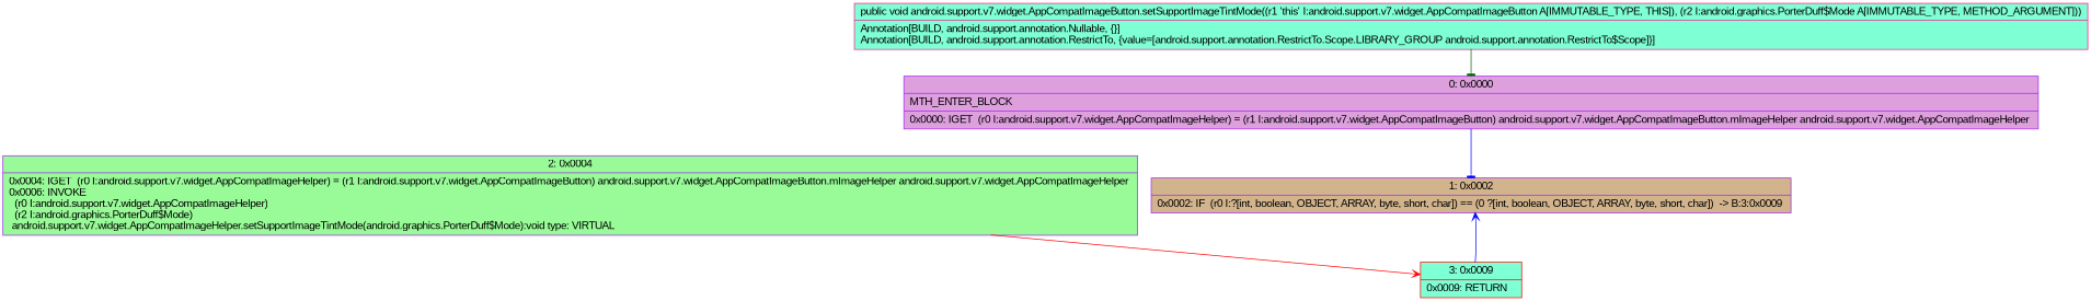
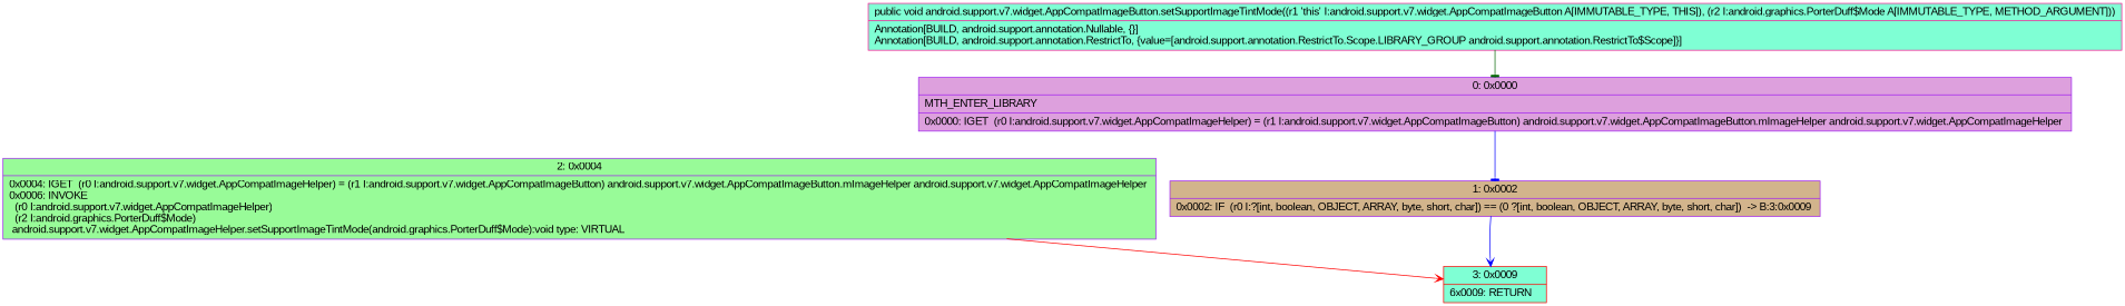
  digraph {
    fontname="Liberation Sans"
    node [color=purple fillcolor=aquamarine fontname="Liberation Sans" shape=record style=filled]
    edge [arrowhead=tee color=blue fontname="Liberation Sans"]
-   n1 [fillcolor=plum label="{0\:\ 0x0000|MTH_ENTER_BLOCK\l|0x0000: IGET  (r0 I:android.support.v7.widget.AppCompatImageHelper) = (r1 I:android.support.v7.widget.AppCompatImageButton) android.support.v7.widget.AppCompatImageButton.mImageHelper android.support.v7.widget.AppCompatImageHelper \l}"]
+   n1 [fillcolor=plum label="{0\:\ 0x0000|MTH_ENTER_LIBRARY\l|0x0000: IGET  (r0 I:android.support.v7.widget.AppCompatImageHelper) = (r1 I:android.support.v7.widget.AppCompatImageButton) android.support.v7.widget.AppCompatImageButton.mImageHelper android.support.v7.widget.AppCompatImageHelper \l}"]
    n2 [fillcolor=tan label="{1\:\ 0x0002|0x0002: IF  (r0 I:?[int, boolean, OBJECT, ARRAY, byte, short, char]) == (0 ?[int, boolean, OBJECT, ARRAY, byte, short, char])  \-\> B:3:0x0009 \l}"]
-   n3 [color=red label="{3\:\ 0x0009|0x0009: RETURN   \l}"]
+   n3 [color=red label="{3\:\ 0x0009|6x0009: RETURN   \l}"]
    n4 [fillcolor=palegreen label="{2\:\ 0x0004|0x0004: IGET  (r0 I:android.support.v7.widget.AppCompatImageHelper) = (r1 I:android.support.v7.widget.AppCompatImageButton) android.support.v7.widget.AppCompatImageButton.mImageHelper android.support.v7.widget.AppCompatImageHelper \l0x0006: INVOKE  \l  (r0 I:android.support.v7.widget.AppCompatImageHelper)\l  (r2 I:android.graphics.PorterDuff$Mode)\l android.support.v7.widget.AppCompatImageHelper.setSupportImageTintMode(android.graphics.PorterDuff$Mode):void type: VIRTUAL \l}"]
    n5 [color=deeppink label="{public void android.support.v7.widget.AppCompatImageButton.setSupportImageTintMode((r1 'this' I:android.support.v7.widget.AppCompatImageButton A[IMMUTABLE_TYPE, THIS]), (r2 I:android.graphics.PorterDuff$Mode A[IMMUTABLE_TYPE, METHOD_ARGUMENT]))  | Annotation[BUILD, android.support.annotation.Nullable, \{\}]\lAnnotation[BUILD, android.support.annotation.RestrictTo, \{value=[android.support.annotation.RestrictTo.Scope.LIBRARY_GROUP android.support.annotation.RestrictTo$Scope]\}]\l}"]
    n1 -> n2
-   n3 -> n2 [arrowhead=vee]
+   n2 -> n3 [arrowhead=vee]
    n4 -> n3 [arrowhead=vee color=red]
    n5 -> n1 [color=darkgreen]
  }
